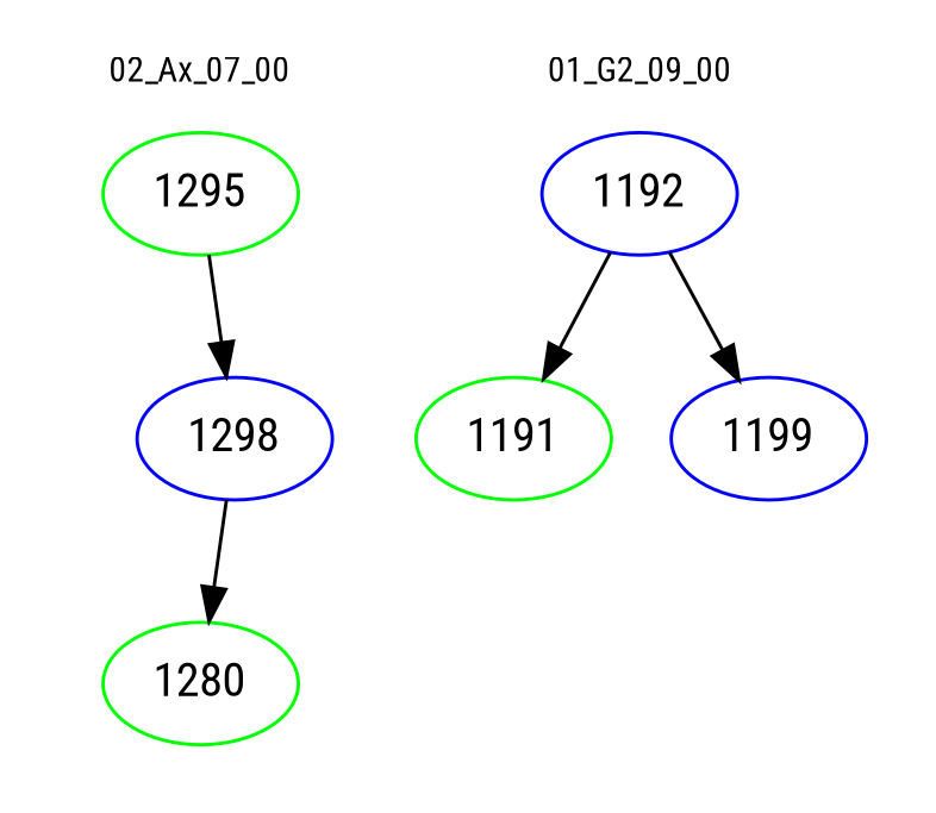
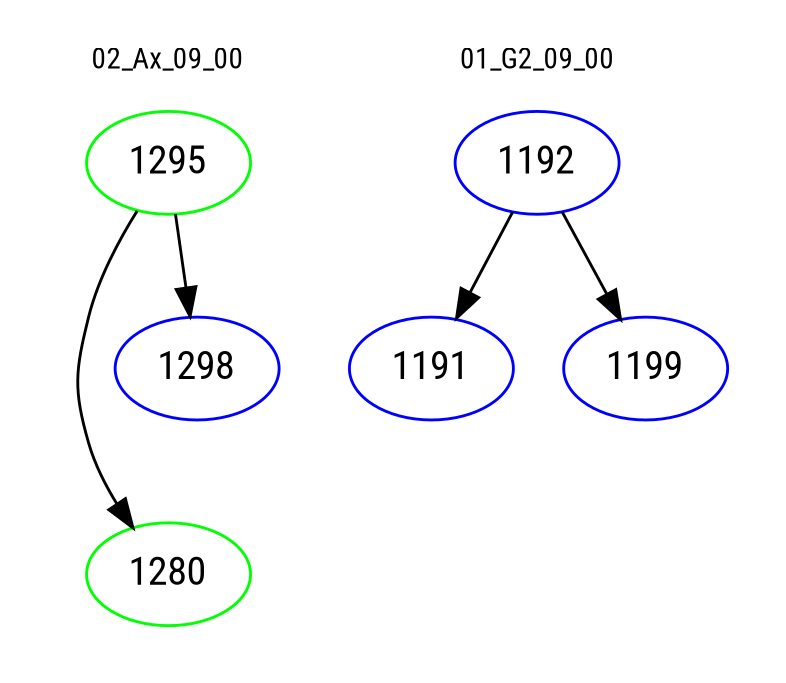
  digraph {
    fontname="Roboto Condensed"
    node [color=green fontname="Roboto Condensed"]
    edge [color=black fontname="Roboto Condensed"]
    n1 [label=1295]
    n2 [label=1280]
    n3 [color=blue label=1298]
    n4 [color=blue label=1192]
-   n5 [label=1191]
+   n5 [color=blue label=1191]
    n6 [color=blue label=1199]
    subgraph cluster_1 {
      color=white
      fontsize=10
-     label="02_Ax_07_00"
+     label="02_Ax_09_00"
      n1
      n2
      n3
    }
    subgraph cluster_2 {
      color=white
      fontsize=10
      label="01_G2_09_00"
      n4
      n5
      n6
    }
-   n3 -> n2
+   n1 -> n2
    n1 -> n3
    n4 -> n5
    n4 -> n6
  }
